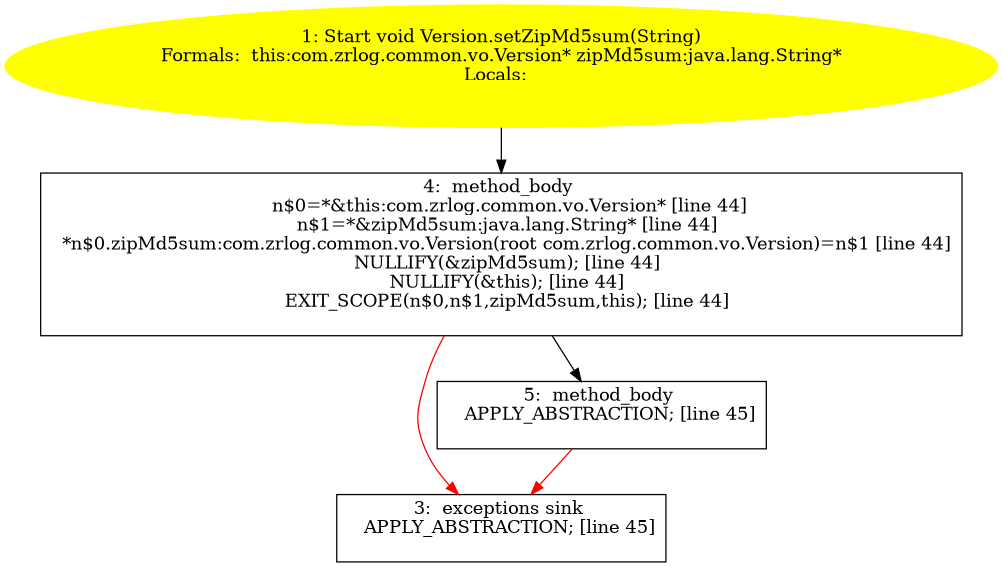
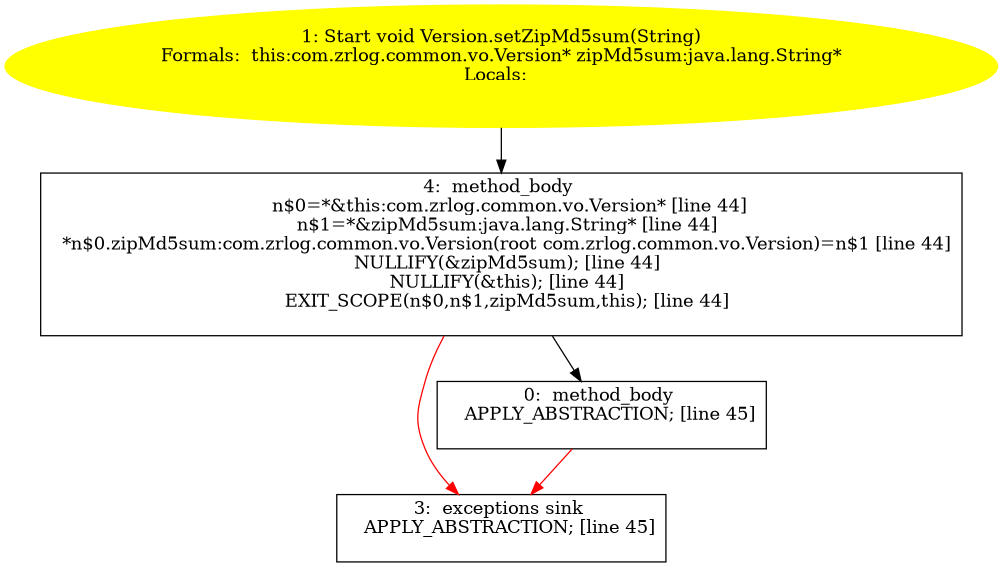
  digraph {
    node [shape=box]
    n1 [color=yellow label="1: Start void Version.setZipMd5sum(String)\nFormals:  this:com.zrlog.common.vo.Version* zipMd5sum:java.lang.String*\nLocals:  \n  " style=filled shape=""]
    n2 [label="4:  method_body \n   n$0=*&this:com.zrlog.common.vo.Version* [line 44]\n  n$1=*&zipMd5sum:java.lang.String* [line 44]\n  *n$0.zipMd5sum:com.zrlog.common.vo.Version(root com.zrlog.common.vo.Version)=n$1 [line 44]\n  NULLIFY(&zipMd5sum); [line 44]\n  NULLIFY(&this); [line 44]\n  EXIT_SCOPE(n$0,n$1,zipMd5sum,this); [line 44]\n "]
    n3 [label="3:  exceptions sink \n   APPLY_ABSTRACTION; [line 45]\n "]
-   n4 [label="5:  method_body \n   APPLY_ABSTRACTION; [line 45]\n "]
+   n4 [label="0:  method_body \n   APPLY_ABSTRACTION; [line 45]\n "]
    n1 -> n2
    n2 -> n3 [color=red]
    n2 -> n4
    n4 -> n3 [color=red]
  }
